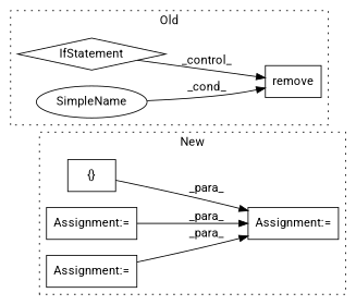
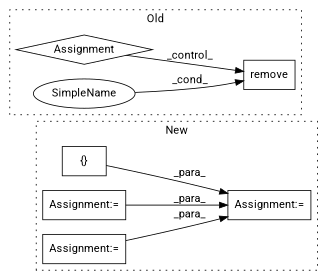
  digraph {
    fontname=Roboto
    rankdir=LR
    node [a=7 fontname=Roboto l=1 shape=box]
    edge [fontname=Roboto]
    n1 [a=4 l=2 label="{}" s=1158]
    n2 [label="Assignment:=" s=1112]
    n3 [label="Assignment:=" s=969]
    n4 [l=7 label="Assignment:=" s=839]
    n5 [a=32 l="7,1" label=remove s="2855,2875"]
-   n6 [a=25 l="4,2" label=IfStatement s="2818,2842" shape=diamond]
+   n6 [a=25 l="4,2" label=Assignment s="2818,2842" shape=diamond]
    n7 [a=42 label=SimpleName shape=ellipse l=""]
    subgraph cluster_1 {
      label=New
      style=dotted
      n1
      n2
      n3
      n4
    }
    subgraph cluster_2 {
      label=Old
      style=dotted
      n5
      n6
      n7
    }
    n1 -> n2 [label=_para_]
    n3 -> n2 [label=_para_]
    n4 -> n2 [label=_para_]
    n6 -> n5 [label=_control_]
    n7 -> n5 [label=_cond_]
  }
